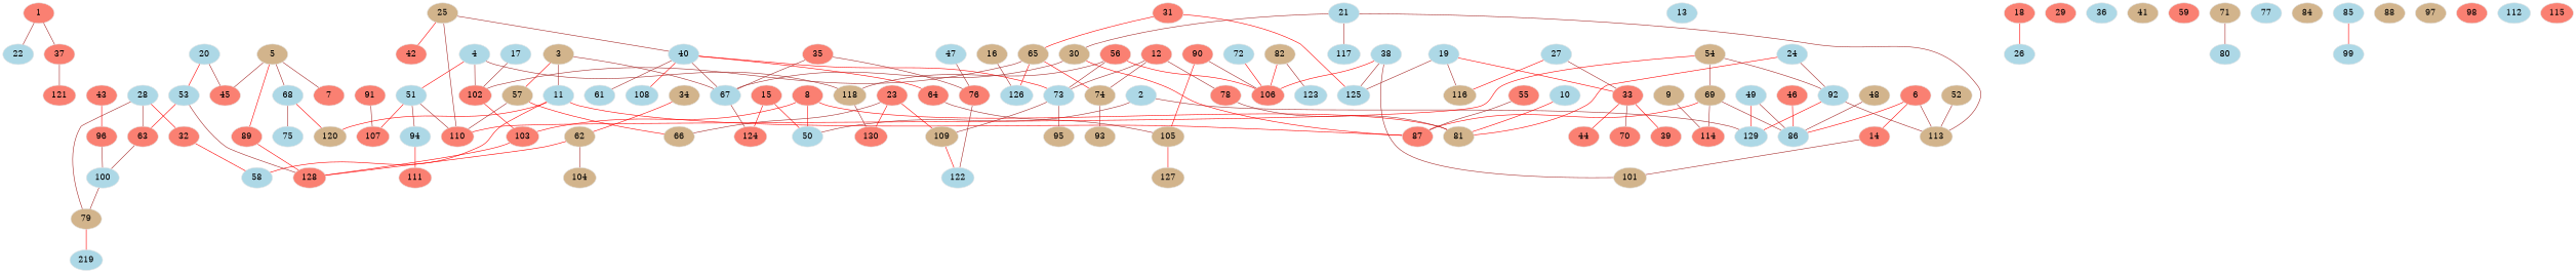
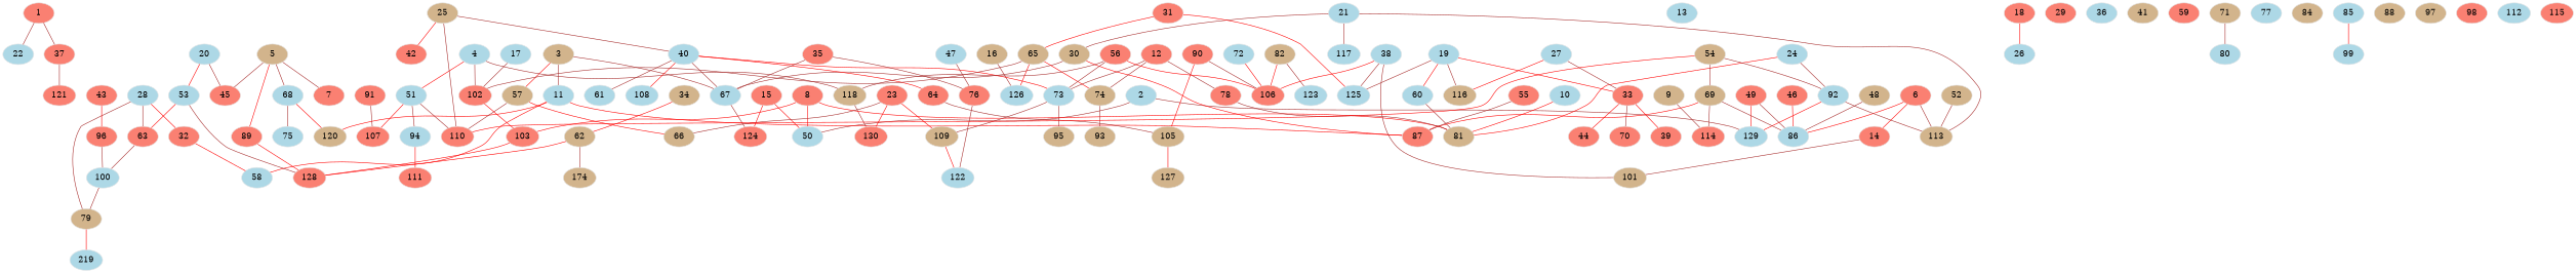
  graph {
    node [color=gray90 fillcolor=salmon style=filled]
    edge [color=brown]
    22 [fillcolor=lightblue]
    1
    37
    121
    2 [fillcolor=lightblue]
    50 [fillcolor=lightblue]
    129 [fillcolor=lightblue]
    3 [fillcolor=tan]
    11 [fillcolor=lightblue]
    57 [fillcolor=tan]
    67 [fillcolor=lightblue]
    58 [fillcolor=lightblue]
    87
    120 [fillcolor=tan]
    66 [fillcolor=tan]
    110
    124
    4 [fillcolor=lightblue]
    51 [fillcolor=lightblue]
    102
    118 [fillcolor=tan]
    94 [fillcolor=lightblue]
    107
    103
    130
    5 [fillcolor=tan]
    7
    45
    68 [fillcolor=lightblue]
    89
    75 [fillcolor=lightblue]
    128
    6
    14
    86 [fillcolor=lightblue]
    113 [fillcolor=tan]
    101 [fillcolor=tan]
    8
    81 [fillcolor=tan]
    9 [fillcolor=tan]
    114
    10 [fillcolor=lightblue]
    73 [fillcolor=lightblue]
    12
    74 [fillcolor=tan]
    78
    109 [fillcolor=tan]
    95 [fillcolor=tan]
    93 [fillcolor=tan]
    13 [fillcolor=lightblue]
    15
    16 [fillcolor=tan]
    126 [fillcolor=lightblue]
    17 [fillcolor=lightblue]
    26 [fillcolor=lightblue]
    18
    19 [fillcolor=lightblue]
    33
+   60 [fillcolor=lightblue]
    116 [fillcolor=tan]
    125 [fillcolor=lightblue]
    39
    44
    70
    20 [fillcolor=lightblue]
    53 [fillcolor=lightblue]
    63
    21 [fillcolor=lightblue]
    30 [fillcolor=tan]
    117 [fillcolor=lightblue]
    23
    122 [fillcolor=lightblue]
    24 [fillcolor=lightblue]
    92 [fillcolor=lightblue]
    25 [fillcolor=tan]
    40 [fillcolor=lightblue]
    42
    61 [fillcolor=lightblue]
    64
    108 [fillcolor=lightblue]
    27 [fillcolor=lightblue]
    28 [fillcolor=lightblue]
    32
    79 [fillcolor=tan]
    100 [fillcolor=lightblue]
    n86 [fillcolor=lightblue label=219]
    29
    31
    65 [fillcolor=tan]
    34 [fillcolor=tan]
    62 [fillcolor=tan]
-   104 [fillcolor=tan]
+   104 [fillcolor=tan label=174]
    35
    76
    36 [fillcolor=lightblue]
    38 [fillcolor=lightblue]
    106
    105 [fillcolor=tan]
    41 [fillcolor=tan]
    43
    96
    46
    47 [fillcolor=lightblue]
    48 [fillcolor=tan]
-   49 [fillcolor=lightblue]
+   49
    111
    52 [fillcolor=tan]
    54 [fillcolor=tan]
    69 [fillcolor=tan]
    55
    56
    59
    127 [fillcolor=tan]
    71 [fillcolor=tan]
    80 [fillcolor=lightblue]
    72 [fillcolor=lightblue]
    77 [fillcolor=lightblue]
    82 [fillcolor=tan]
    123 [fillcolor=lightblue]
    84 [fillcolor=tan]
    85 [fillcolor=lightblue]
    99 [fillcolor=lightblue]
    88 [fillcolor=tan]
    90
    91
    97 [fillcolor=tan]
    98
    112 [fillcolor=lightblue]
    115
    1 -- 22
    1 -- 37
    37 -- 121
    2 -- 50
    2 -- 129
    3 -- 11
    3 -- 57 [color=red]
    3 -- 67
    11 -- 58 [color=red]
    11 -- 87 [color=red]
    11 -- 120 [color=red]
    57 -- 66 [color=red]
    57 -- 110
    67 -- 124
    4 -- 51 [color=red]
    4 -- 102
    4 -- 118
    51 -- 110
    51 -- 94
    51 -- 107 [color=red]
    102 -- 103 [color=red]
    118 -- 130
    94 -- 111 [color=red]
    103 -- 128 [color=red]
    5 -- 7
    5 -- 45
    5 -- 68
    5 -- 89 [color=red]
    68 -- 120 [color=red]
    68 -- 75
    89 -- 128 [color=red]
    6 -- 14 [color=red]
    6 -- 86 [color=red]
    6 -- 113
    14 -- 101
    8 -- 50 [color=red]
    8 -- 103 [color=red]
    8 -- 81 [color=red]
    9 -- 114
    10 -- 81 [color=red]
    73 -- 109
    73 -- 95
    12 -- 73
    12 -- 74
    12 -- 78
    74 -- 93
    78 -- 81
    109 -- 122 [color=red]
    15 -- 50 [color=red]
    15 -- 124 [color=red]
    16 -- 126
    17 -- 102
    18 -- 26 [color=red]
    19 -- 33 [color=red]
+   19 -- 60 [color=red]
    19 -- 116
    19 -- 125
    33 -- 39 [color=red]
    33 -- 44 [color=red]
    33 -- 70
+   60 -- 81
    20 -- 45
    20 -- 53 [color=red]
    53 -- 128
    53 -- 63 [color=red]
    63 -- 100
    21 -- 113
    21 -- 30
    21 -- 117
    30 -- 67
    30 -- 87 [color=red]
    23 -- 66
    23 -- 130 [color=red]
    23 -- 109 [color=red]
    24 -- 81 [color=red]
    24 -- 92
    92 -- 129 [color=red]
    92 -- 113
    25 -- 110
    25 -- 40
    25 -- 42 [color=red]
    40 -- 67
    40 -- 73 [color=red]
    40 -- 61
    40 -- 64 [color=red]
    40 -- 108 [color=red]
    64 -- 105
    27 -- 33
    27 -- 116 [color=red]
    28 -- 63
    28 -- 32 [color=red]
    28 -- 79
    32 -- 58 [color=red]
    79 -- n86 [color=red]
    100 -- 79
    31 -- 125 [color=red]
    31 -- 65 [color=red]
    65 -- 102
    65 -- 74 [color=red]
    65 -- 126 [color=red]
    34 -- 62 [color=red]
    62 -- 128 [color=red]
    62 -- 104
    35 -- 67
    35 -- 76
    76 -- 122
    38 -- 101
    38 -- 125
    38 -- 106 [color=red]
    105 -- 127 [color=red]
    43 -- 96 [color=red]
    96 -- 100
    46 -- 86 [color=red]
    47 -- 76
    48 -- 86
    49 -- 129 [color=red]
    49 -- 86
    52 -- 113
    54 -- 110 [color=red]
    54 -- 92
    54 -- 69
    69 -- 87 [color=red]
    69 -- 86
    69 -- 114
    55 -- 87
    56 -- 118
    56 -- 73
    56 -- 106 [color=red]
    71 -- 80
    72 -- 106 [color=red]
    82 -- 106 [color=red]
    82 -- 123
    85 -- 99 [color=red]
    90 -- 106
    90 -- 105 [color=red]
    91 -- 107
  }
